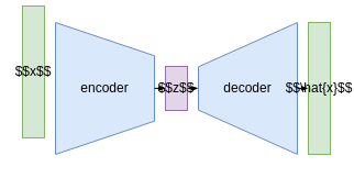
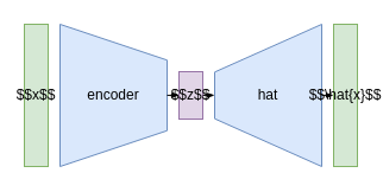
  <mxCell id="0" />
  <mxCell id="1" parent="0" />
  <mxCell id="2" value="encoder" style="shape=trapezoid;perimeter=trapezoidPerimeter;whiteSpace=wrap;html=1;direction=south;size=0.252;fillColor=#dae8fc;strokeColor=#6c8ebf;" vertex="1" parent="1"><mxGeometry x="50" y="20" width="90" height="120" as="geometry" /></mxCell>
- <mxCell id="3" value="$$x$$" style="rounded=0;whiteSpace=wrap;html=1;fillColor=#d5e8d4;strokeColor=#82b366;" vertex="1" parent="1"><mxGeometry x="20" y="5" width="20" height="120" as="geometry" /></mxCell>
- <mxCell id="4" value="decoder" style="shape=trapezoid;perimeter=trapezoidPerimeter;whiteSpace=wrap;html=1;direction=north;size=0.336;fillColor=#dae8fc;strokeColor=#6c8ebf;" vertex="1" parent="1"><mxGeometry x="180" y="20" width="90" height="120" as="geometry" /></mxCell>
+ <mxCell id="3" value="$$x$$" style="rounded=0;whiteSpace=wrap;html=1;fillColor=#d5e8d4;strokeColor=#82b366;" vertex="1" parent="1"><mxGeometry x="20" y="20" width="20" height="120" as="geometry" /></mxCell>
+ <mxCell id="4" value="hat" style="shape=trapezoid;perimeter=trapezoidPerimeter;whiteSpace=wrap;html=1;direction=north;size=0.336;fillColor=#dae8fc;strokeColor=#6c8ebf;" vertex="1" parent="1"><mxGeometry x="180" y="20" width="90" height="120" as="geometry" /></mxCell>
  <mxCell id="5" value="$$z$$" style="rounded=0;whiteSpace=wrap;html=1;fillColor=#e1d5e7;strokeColor=#9673a6;" vertex="1" parent="1"><mxGeometry x="150" y="60" width="20" height="40" as="geometry" /></mxCell>
  <mxCell id="6" value="$$\hat{x}$$" style="rounded=0;whiteSpace=wrap;html=1;fillColor=#d5e8d4;strokeColor=#82b366;" vertex="1" parent="1"><mxGeometry x="280" y="20" width="20" height="120" as="geometry" /></mxCell>
  <mxCell id="7" value="" style="endArrow=none;html=1;endFill=0;startArrow=blockThin;startFill=1;endSize=6;startSize=4;exitX=0;exitY=0.5;exitDx=0;exitDy=0;entryX=1;entryY=0.5;entryDx=0;entryDy=0;" edge="1" parent="1"><mxGeometry width="50" height="50" relative="1" as="geometry"><mxPoint x="180" y="79.92" as="sourcePoint" /><mxPoint x="170" y="79.92" as="targetPoint" /></mxGeometry></mxCell>
  <mxCell id="8" value="" style="endArrow=none;html=1;endFill=0;startArrow=blockThin;startFill=1;endSize=6;startSize=4;exitX=0;exitY=0.5;exitDx=0;exitDy=0;entryX=1;entryY=0.5;entryDx=0;entryDy=0;" edge="1" parent="1"><mxGeometry width="50" height="50" relative="1" as="geometry"><mxPoint x="280" y="79.92" as="sourcePoint" /><mxPoint x="270" y="79.92" as="targetPoint" /></mxGeometry></mxCell>
  <mxCell id="9" value="" style="endArrow=none;html=1;endFill=0;startArrow=blockThin;startFill=1;endSize=6;startSize=4;exitX=0;exitY=0.5;exitDx=0;exitDy=0;entryX=1;entryY=0.5;entryDx=0;entryDy=0;" edge="1" parent="1"><mxGeometry width="50" height="50" relative="1" as="geometry"><mxPoint x="150" y="79.92" as="sourcePoint" /><mxPoint x="140" y="79.92" as="targetPoint" /></mxGeometry></mxCell>
